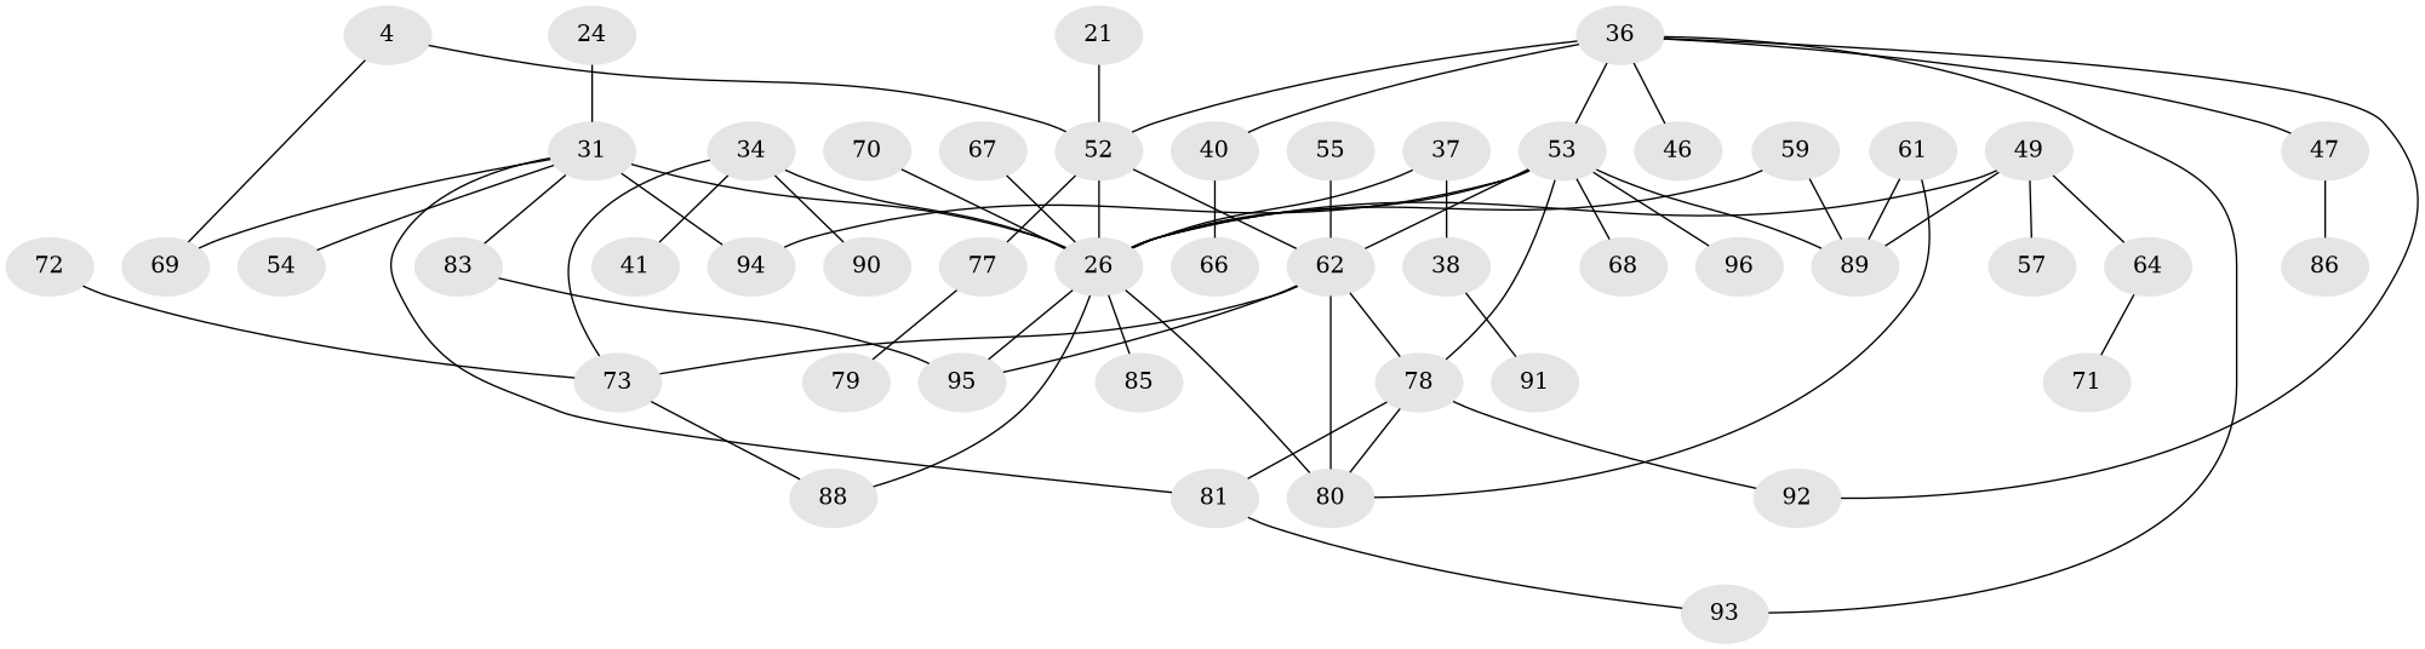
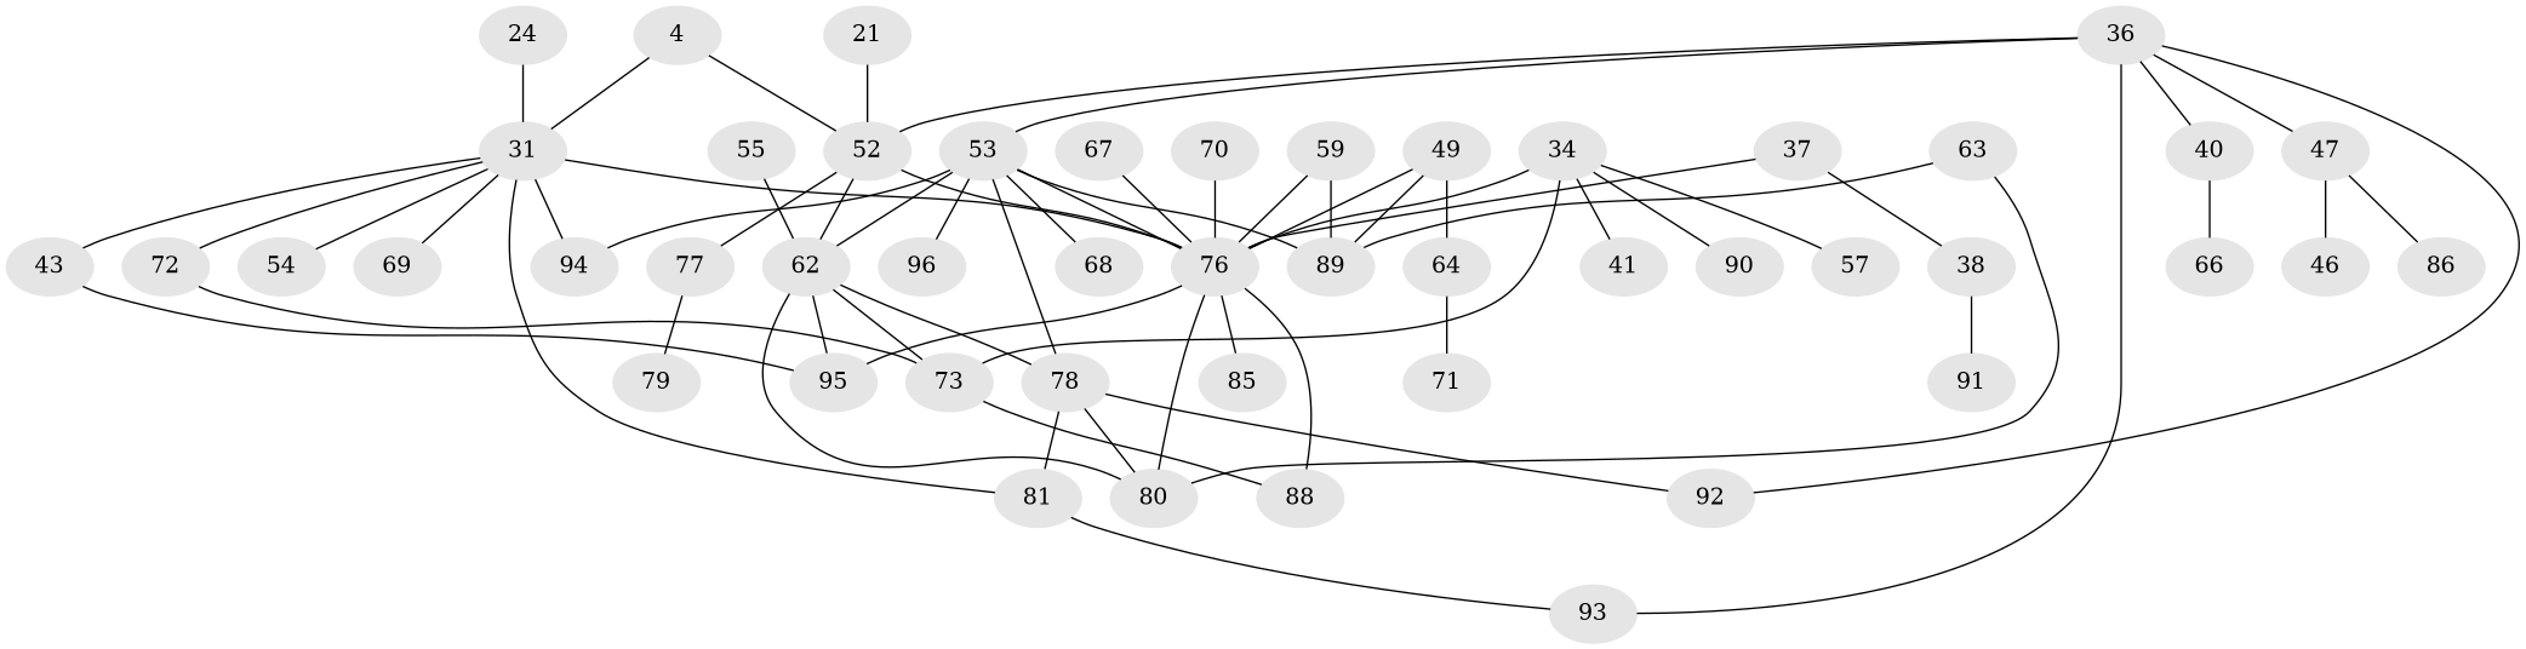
  graph {
    node [color=gray90 style=filled]
    31 [super="+18+20"]
    54
    69 [super="+26"]
    72
-   76 [super="+13+63+29" label=26]
+   76 [super="+13+63+29"]
    81 [super="+75"]
-   83
+   83 [label=43]
    94 [super="+58"]
    4
    52 [super="+22+11+32+14"]
    62 [super="+39+43+60"]
    77
    21
    24
    73
    80 [super="+42"]
    95 [super="+30+86"]
    88
    n19 [label=85 super="+65"]
    93
    n21 [label=36 super="+17"]
    40
    46 [super="+35"]
    47
    53 [super="+27+7+10"]
    92 [super="+87"]
    66
    n28 [label=86]
    89 [super="+85"]
    68
    78 [super="+74"]
    96
    34 [super="+19+28"]
    41
    90
    37
    38
    91
    49 [super="+48"]
    57
    64
    71
    79
    55
    59
-   61
+   61 [label=63]
    67
    70
    31 -- 54
    31 -- 69
+   31 -- 72
    31 -- 76 [weight=3]
    31 -- 81
    31 -- 83
    31 -- 94
    72 -- 73
    76 -- 80 [weight=2]
    76 -- 95
    76 -- 88
    76 -- n19 [weight=2]
    81 -- 93
    83 -- 95
-   4 -- 69
+   4 -- 31
    4 -- 52
    52 -- 76 [weight=2]
    52 -- 62 [weight=2]
    52 -- 77
    62 -- 73
    62 -- 80 [weight=2]
    62 -- 95
    62 -- 78
    77 -- 79
    21 -- 52
    24 -- 31
    73 -- 88
    n21 -- 52 [weight=2]
    n21 -- 93
    n21 -- 40
-   n21 -- 46
+   47 -- 46
    n21 -- 47
    n21 -- 53
    n21 -- 92
    40 -- 66
    47 -- n28
    53 -- 76
    53 -- 94
    53 -- 62 [weight=3]
    53 -- 89 [weight=2]
    53 -- 68
    53 -- 78
    53 -- 96
    78 -- 81
    78 -- 80
    78 -- 92
    34 -- 76 [weight=4]
    34 -- 73
    34 -- 41 [weight=2]
    34 -- 90
    37 -- 76
    37 -- 38
    38 -- 91
    49 -- 76
    49 -- 89
-   49 -- 57
+   34 -- 57
    49 -- 64
    64 -- 71
    55 -- 62
    59 -- 76
    59 -- 89
    61 -- 80
    61 -- 89
    67 -- 76
    70 -- 76
  }
